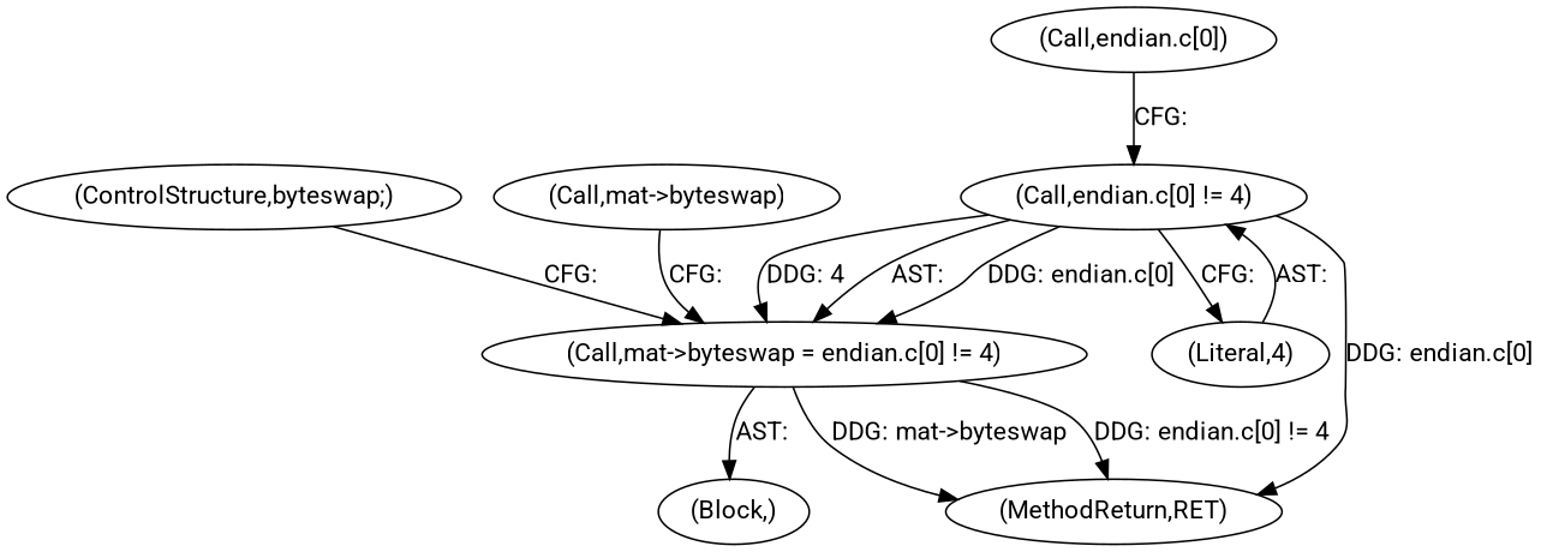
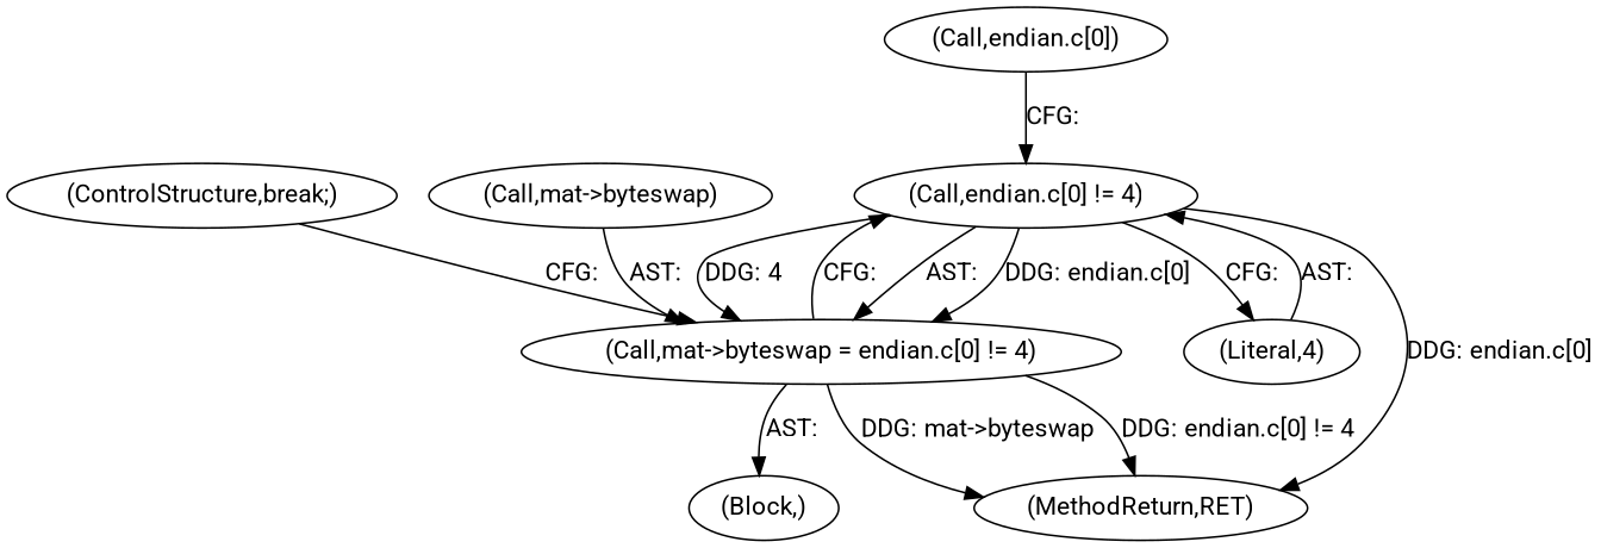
  digraph {
    fontname=Roboto
    node [fontname=Roboto]
    edge [fontname=Roboto]
    n1 [label="(Call,endian.c[0] != 4)"]
    n2 [label="(Call,mat->byteswap = endian.c[0] != 4)"]
    n3 [label="(Literal,4)"]
    n4 [label="(MethodReturn,RET)"]
    n5 [label="(Block,)"]
-   n6 [label="(ControlStructure,byteswap;)"]
+   n6 [label="(ControlStructure,break;)"]
    n7 [label="(Call,endian.c[0])"]
    n8 [label="(Call,mat->byteswap)"]
    n1 -> n2 [label="AST: "]
    n1 -> n2 [label="DDG: endian.c[0]"]
    n1 -> n2 [label="DDG: 4"]
    n1 -> n3 [label="CFG: "]
    n1 -> n4 [label="DDG: endian.c[0]"]
+   n2 -> n1 [label="CFG: "]
    n2 -> n4 [label="DDG: endian.c[0] != 4"]
    n2 -> n4 [label="DDG: mat->byteswap"]
    n2 -> n5 [label="AST: "]
    n3 -> n1 [label="AST: "]
    n6 -> n2 [label="CFG: "]
    n7 -> n1 [label="CFG: "]
-   n8 -> n2 [label="CFG: "]
+   n8 -> n2 [label="AST: "]
  }
